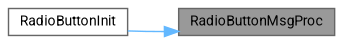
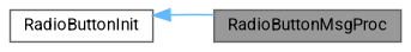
  digraph {
    rankdir=RL
    fontname=Roboto
    node [fontname=Roboto fontsize=10 shape=box style=filled]
    n1 [color=gray40 fillcolor=grey60 fontcolor=black height=0.2 label=RadioButtonMsgProc width=0.4]
    n2 [color=grey40 fillcolor=white height=0.2 label=RadioButtonInit width=0.4]
-   n1 -> n2 [color=steelblue1 dir=back fontname=Roboto fontsize=10 labelfontname=Helvetica labelfontsize=10 style=solid]
+   n2 -> n1 [color=steelblue1 dir=back fontname=Roboto fontsize=10 labelfontname=Helvetica labelfontsize=10 style=solid]
  }
